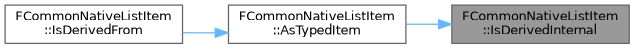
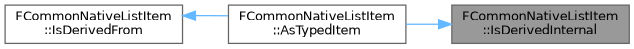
  digraph {
    rankdir=RL
    node [color=grey40 fillcolor=white fontname=Helvetica fontsize=10 shape=box style=filled]
    edge [color=steelblue1 dir=back fontname=Helvetica fontsize=10 labelfontname=Helvetica labelfontsize=10 style=solid]
    n1 [color=gray40 fillcolor=grey60 fontcolor=black height=0.2 label="FCommonNativeListItem\l::IsDerivedInternal" width=0.4]
    n2 [height=0.2 label="FCommonNativeListItem\l::AsTypedItem" width=0.4]
    n3 [height=0.2 label="FCommonNativeListItem\l::IsDerivedFrom" width=0.4]
    n1 -> n2
-   n2 -> n3
+   n3 -> n2
  }
